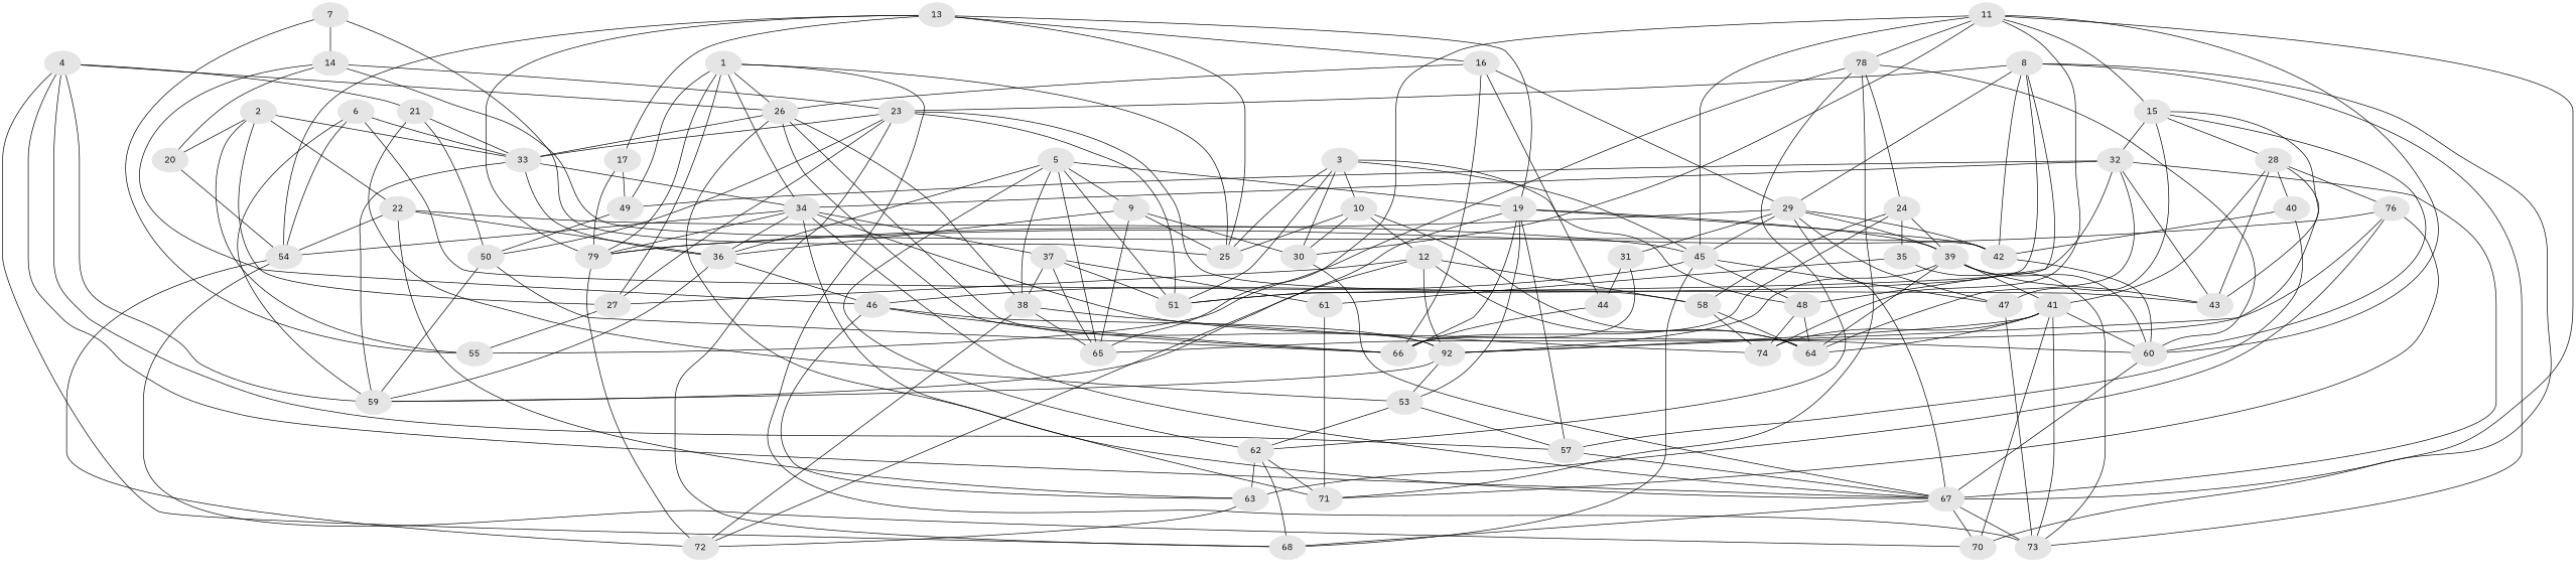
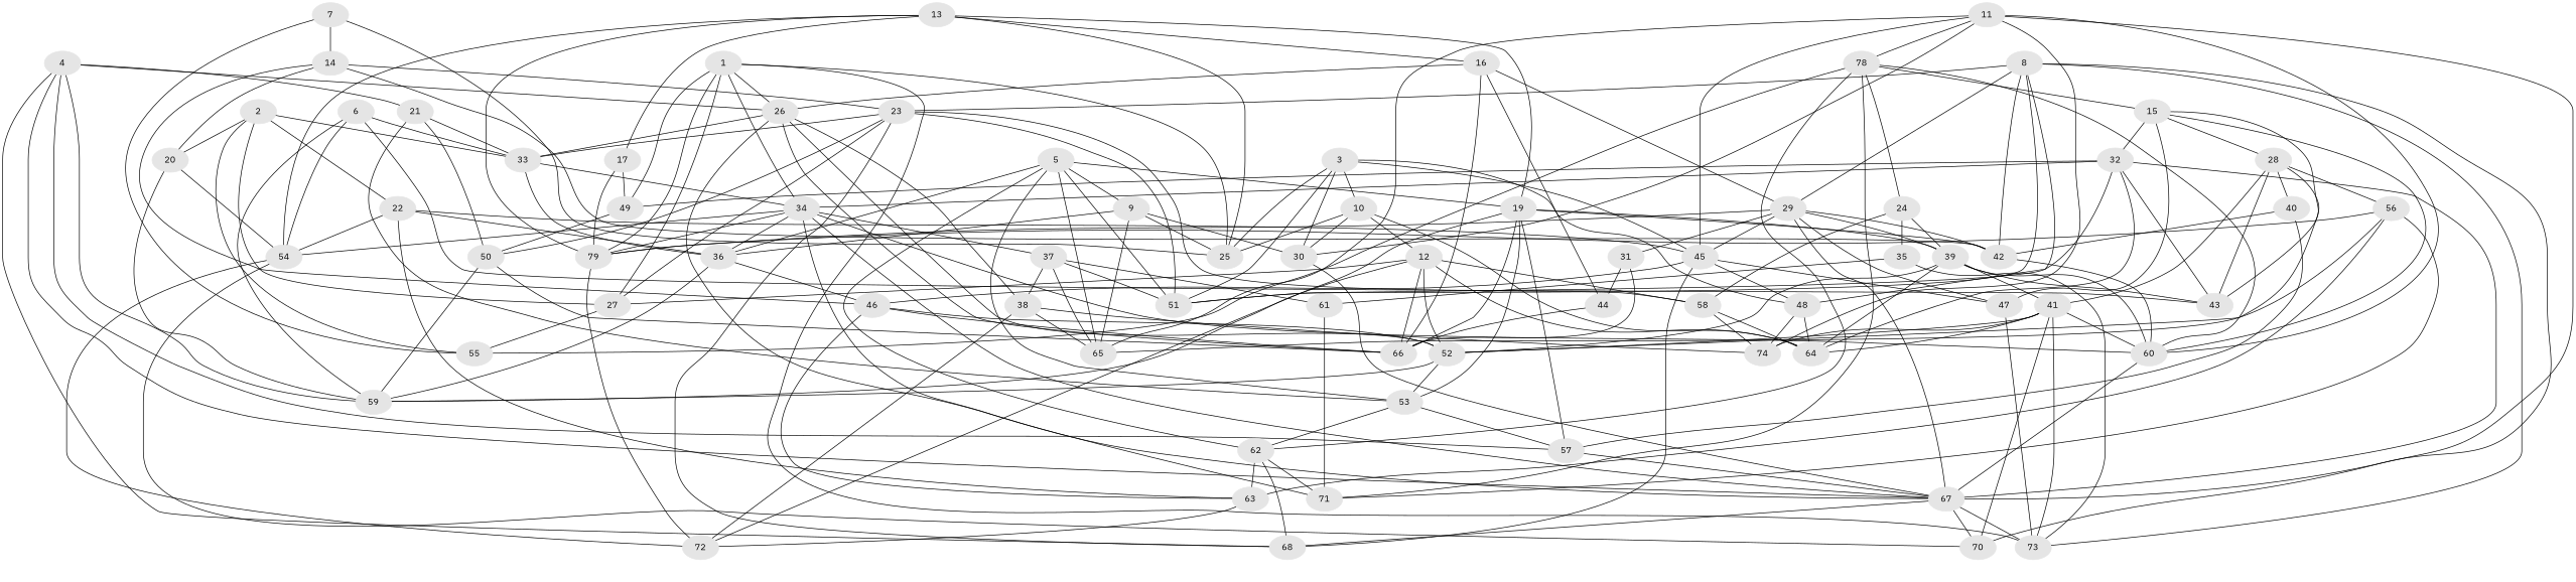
  graph {
    fontname="IBM Plex Sans"
    node [color=gray90 fontname="IBM Plex Sans" style=filled]
    edge [fontname="IBM Plex Sans" weight=1.0]
    1
    25
    26
    27
    34
    49
    n7 [label=79]
    73
    33
    67
-   52 [label=92]
+   52
    66
    38
    55
    36
    54
    60
    71
    37
    50
    72
    2
    20
    22
    45
    63
    59
    3
    10
    30
    48
    51
    12
    64
    68
    46
    47
    74
    4
    21
    57
    53
    70
    5
    9
    19
    62
    65
    42
    39
    6
    43
    7
    14
    23
    8
    29
    58
    31
    11
    15
    n62 [label=78]
    28
    32
    24
    13
    16
    17
    44
    40
    41
-   56 [label=76]
+   56
    35
    61
    1 -- 25
    1 -- 26
    1 -- 27 [weight=2.0]
    1 -- 34
    1 -- 49
    1 -- n7
    1 -- 73
    26 -- 33
    26 -- 67
    26 -- 52
    26 -- 66
    26 -- 38
    27 -- 55
    34 -- n7
    34 -- 67
    34 -- 36
    34 -- 54
    34 -- 60
    34 -- 71
    34 -- 37
    49 -- 50
    n7 -- 72
    33 -- 34
    33 -- 36
-   33 -- 59
+   20 -- 59
    67 -- 73
    67 -- 68
    67 -- 70
    52 -- 59
    52 -- 53
    38 -- 72
    38 -- 74
    38 -- 65
    36 -- 59
    36 -- 46
    54 -- 72
    54 -- 70
    60 -- 67
    37 -- 38
    37 -- 51
    37 -- 65
    37 -- 61
    50 -- 66
    50 -- 59
    2 -- 27
    2 -- 33
    2 -- 55
    2 -- 20
    2 -- 22
    20 -- 54
    22 -- 36
    22 -- 54
    22 -- 45
    22 -- 63
    45 -- 48
    45 -- 68
    45 -- 46
    45 -- 47
    63 -- 72
    3 -- 25
    3 -- 45
    3 -- 10
    3 -- 30
    3 -- 48
    3 -- 51
    10 -- 25
    10 -- 30
    10 -- 12
    10 -- 64
    30 -- 67
    48 -- 64
    48 -- 74
    12 -- 27
    12 -- 52
-   24 -- 66
+   12 -- 66
    12 -- 59
    12 -- 64
    12 -- 58
    46 -- 52
    46 -- 66
    46 -- 63
    47 -- 73
    4 -- 26
    4 -- 67
    4 -- 59
    4 -- 68
    4 -- 21
    4 -- 57
    21 -- 33
    21 -- 50
    21 -- 53
    57 -- 67
    53 -- 57
    53 -- 62
    5 -- 36
    5 -- 51
-   5 -- 38
+   5 -- 53
    5 -- 9
    5 -- 19
    5 -- 62
    5 -- 65
    9 -- 25
    9 -- 36
    9 -- 30
    9 -- 65
    19 -- 66
    19 -- 72
    19 -- 57 [weight=2.0]
    19 -- 53
    19 -- 42
    19 -- 39
    62 -- 71
    62 -- 63
    62 -- 68 [weight=2.0]
    42 -- 60
    39 -- 52
    39 -- 60
    39 -- 64
    39 -- 43
    39 -- 41
    6 -- 33
    6 -- 54
    6 -- 59
    6 -- 43
    7 -- 25
    7 -- 55
    7 -- 14
    14 -- 20
    14 -- 46
    14 -- 42
    14 -- 23
    23 -- 27
    23 -- 33
    23 -- 50
    23 -- 51
    23 -- 68
    23 -- 58
    8 -- 73
    8 -- 48
    8 -- 51
    8 -- 70
    8 -- 42
    8 -- 23
    8 -- 29
    29 -- n7
    29 -- 67
    29 -- 45
    29 -- 47
    29 -- 42
    29 -- 39
    29 -- 31
    58 -- 64
    58 -- 74
    31 -- 66
    31 -- 44
    11 -- 67
    11 -- 60
    11 -- 45
    11 -- 30
    11 -- 74
    11 -- 65
-   11 -- 15
+   n62 -- 15
    11 -- n62
    15 -- 60
    15 -- 47
    15 -- 43
    15 -- 28
    15 -- 32
    n62 -- 55
    n62 -- 60
    n62 -- 71
    n62 -- 62
    n62 -- 24
    28 -- 52
    28 -- 43
    28 -- 40
    28 -- 41
    28 -- 56
    32 -- 34
    32 -- 49
    32 -- 67
    32 -- 51
    32 -- 64
    32 -- 43
    24 -- 39
    24 -- 58
    24 -- 35
    13 -- 25
    13 -- n7
    13 -- 54
    13 -- 19
    13 -- 16
    13 -- 17
    16 -- 26
    16 -- 66
    16 -- 29
    16 -- 44
    17 -- 49
    17 -- n7
    44 -- 66
    40 -- 57
    40 -- 42
    41 -- 73
    41 -- 52
    41 -- 60
    41 -- 64
    41 -- 74
    41 -- 70
    56 -- n7
    56 -- 71
    56 -- 63
    56 -- 65
    35 -- 73
    35 -- 61
    61 -- 71
  }
